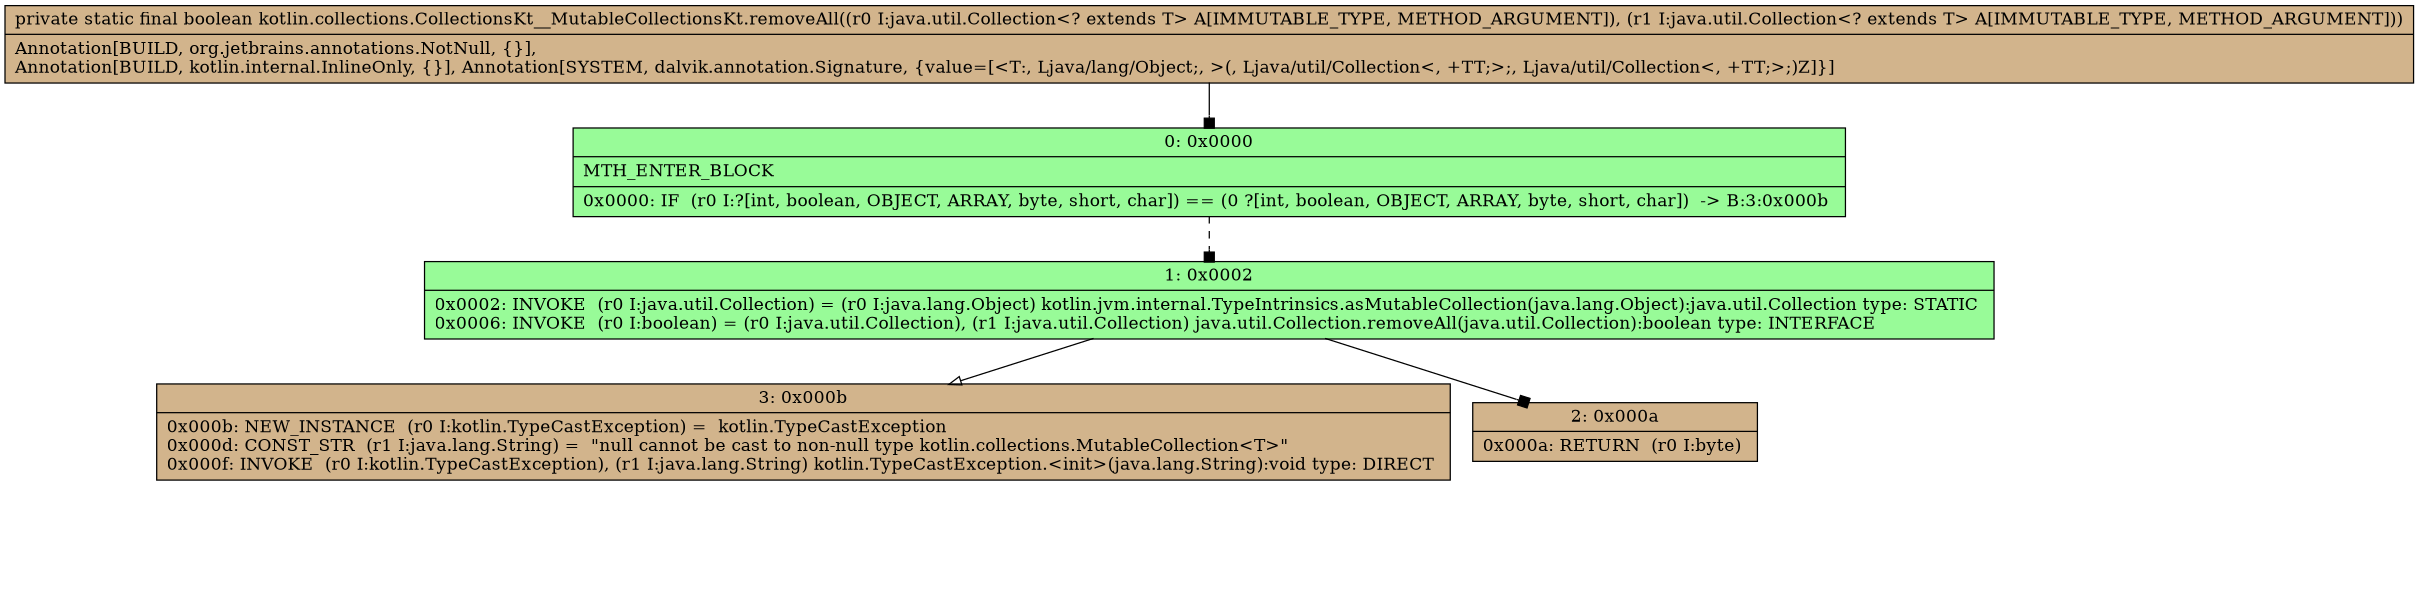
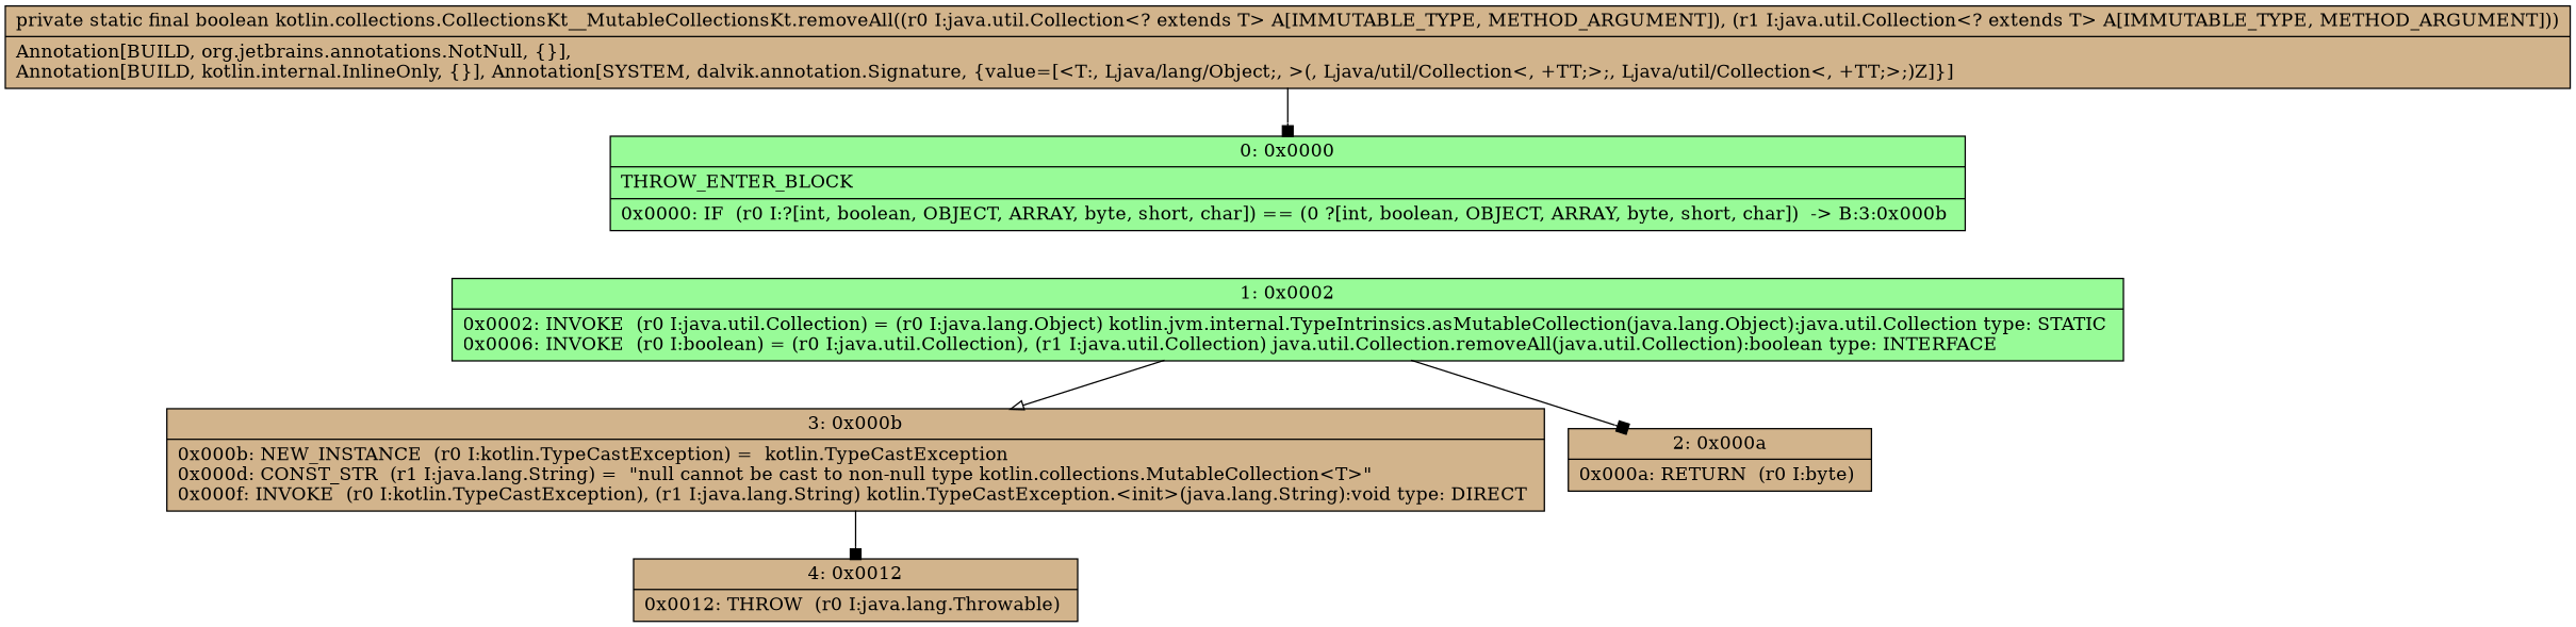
  digraph {
    node [fillcolor=tan shape=record style=filled]
    edge [arrowhead=box]
-   n1 [fillcolor=palegreen label="{0\:\ 0x0000|MTH_ENTER_BLOCK\l|0x0000: IF  (r0 I:?[int, boolean, OBJECT, ARRAY, byte, short, char]) == (0 ?[int, boolean, OBJECT, ARRAY, byte, short, char])  \-\> B:3:0x000b \l}"]
+   n1 [fillcolor=palegreen label="{0\:\ 0x0000|THROW_ENTER_BLOCK\l|0x0000: IF  (r0 I:?[int, boolean, OBJECT, ARRAY, byte, short, char]) == (0 ?[int, boolean, OBJECT, ARRAY, byte, short, char])  \-\> B:3:0x000b \l}"]
    n2 [fillcolor=palegreen label="{1\:\ 0x0002|0x0002: INVOKE  (r0 I:java.util.Collection) = (r0 I:java.lang.Object) kotlin.jvm.internal.TypeIntrinsics.asMutableCollection(java.lang.Object):java.util.Collection type: STATIC \l0x0006: INVOKE  (r0 I:boolean) = (r0 I:java.util.Collection), (r1 I:java.util.Collection) java.util.Collection.removeAll(java.util.Collection):boolean type: INTERFACE \l}"]
    n3 [label="{3\:\ 0x000b|0x000b: NEW_INSTANCE  (r0 I:kotlin.TypeCastException) =  kotlin.TypeCastException \l0x000d: CONST_STR  (r1 I:java.lang.String) =  \"null cannot be cast to non\-null type kotlin.collections.MutableCollection\<T\>\" \l0x000f: INVOKE  (r0 I:kotlin.TypeCastException), (r1 I:java.lang.String) kotlin.TypeCastException.\<init\>(java.lang.String):void type: DIRECT \l}"]
    n4 [label="{2\:\ 0x000a|0x000a: RETURN  (r0 I:byte) \l}"]
+   n5 [label="{4\:\ 0x0012|0x0012: THROW  (r0 I:java.lang.Throwable) \l}"]
    n6 [label="{private static final boolean kotlin.collections.CollectionsKt__MutableCollectionsKt.removeAll((r0 I:java.util.Collection\<? extends T\> A[IMMUTABLE_TYPE, METHOD_ARGUMENT]), (r1 I:java.util.Collection\<? extends T\> A[IMMUTABLE_TYPE, METHOD_ARGUMENT]))  | Annotation[BUILD, org.jetbrains.annotations.NotNull, \{\}], \lAnnotation[BUILD, kotlin.internal.InlineOnly, \{\}], Annotation[SYSTEM, dalvik.annotation.Signature, \{value=[\<T:, Ljava\/lang\/Object;, \>(, Ljava\/util\/Collection\<, +TT;\>;, Ljava\/util\/Collection\<, +TT;\>;)Z]\}]\l}"]
-   n1 -> n2 [style=dashed]
    n2 -> n3 [arrowhead=onormal]
    n2 -> n4
+   n3 -> n5
    n6 -> n1
  }
